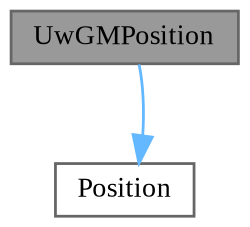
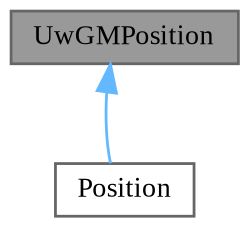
  digraph {
    fontname="Liberation Serif"
    node [color=gray40 fontname="Liberation Serif" fontsize=10 shape=box style=filled]
    n1 [fillcolor=grey60 fontcolor=black height=0.2 label=UwGMPosition width=0.4]
    n2 [fillcolor=white height=0.2 label=Position width=0.4]
-   n2 -> n1 [color=steelblue1 dir=back fontname="Liberation Serif" fontsize=10 labelfontname=Helvetica labelfontsize=10 style=solid]
+   n1 -> n2 [color=steelblue1 dir=back fontname="Liberation Serif" fontsize=10 labelfontname=Helvetica labelfontsize=10 style=solid]
  }
